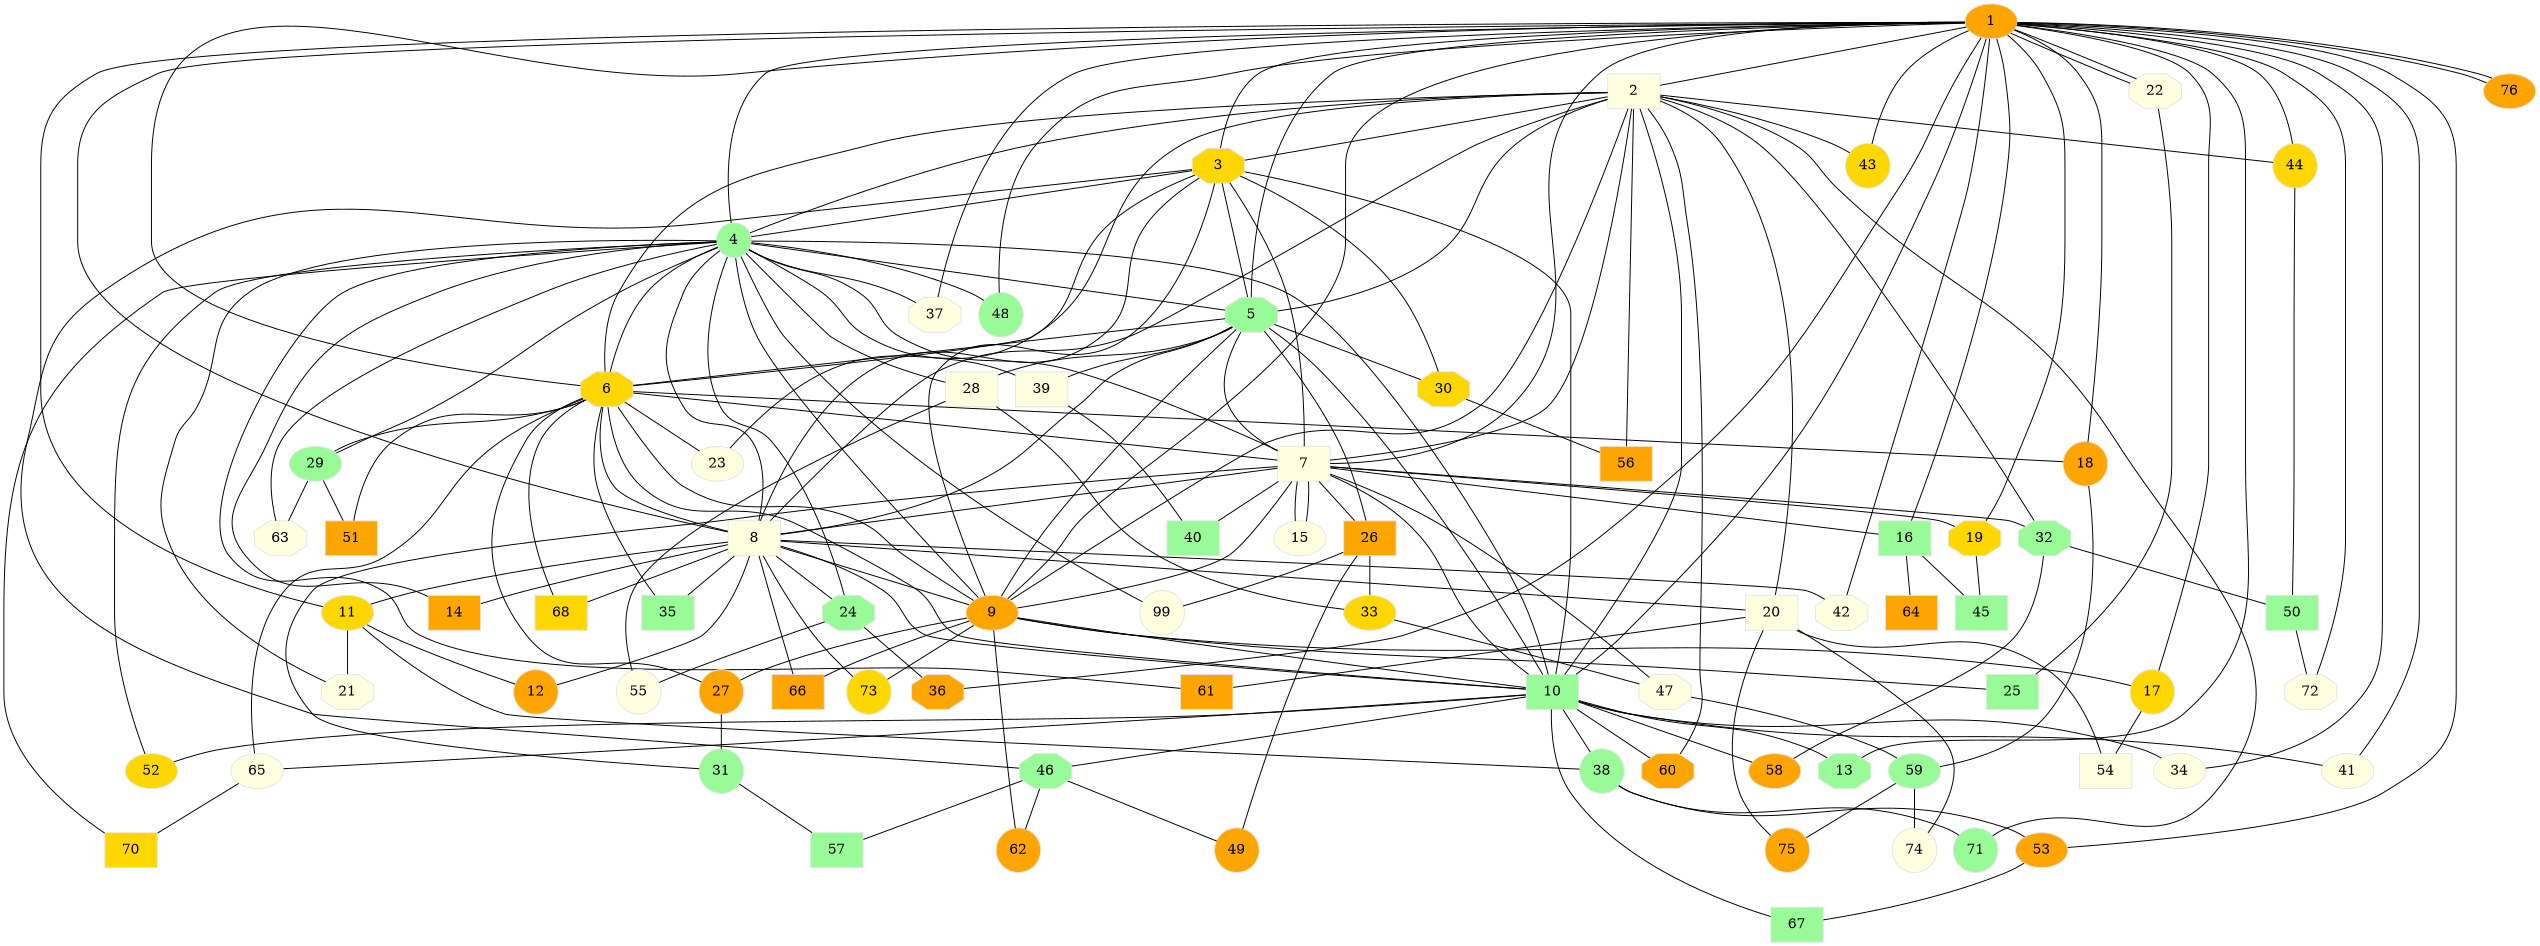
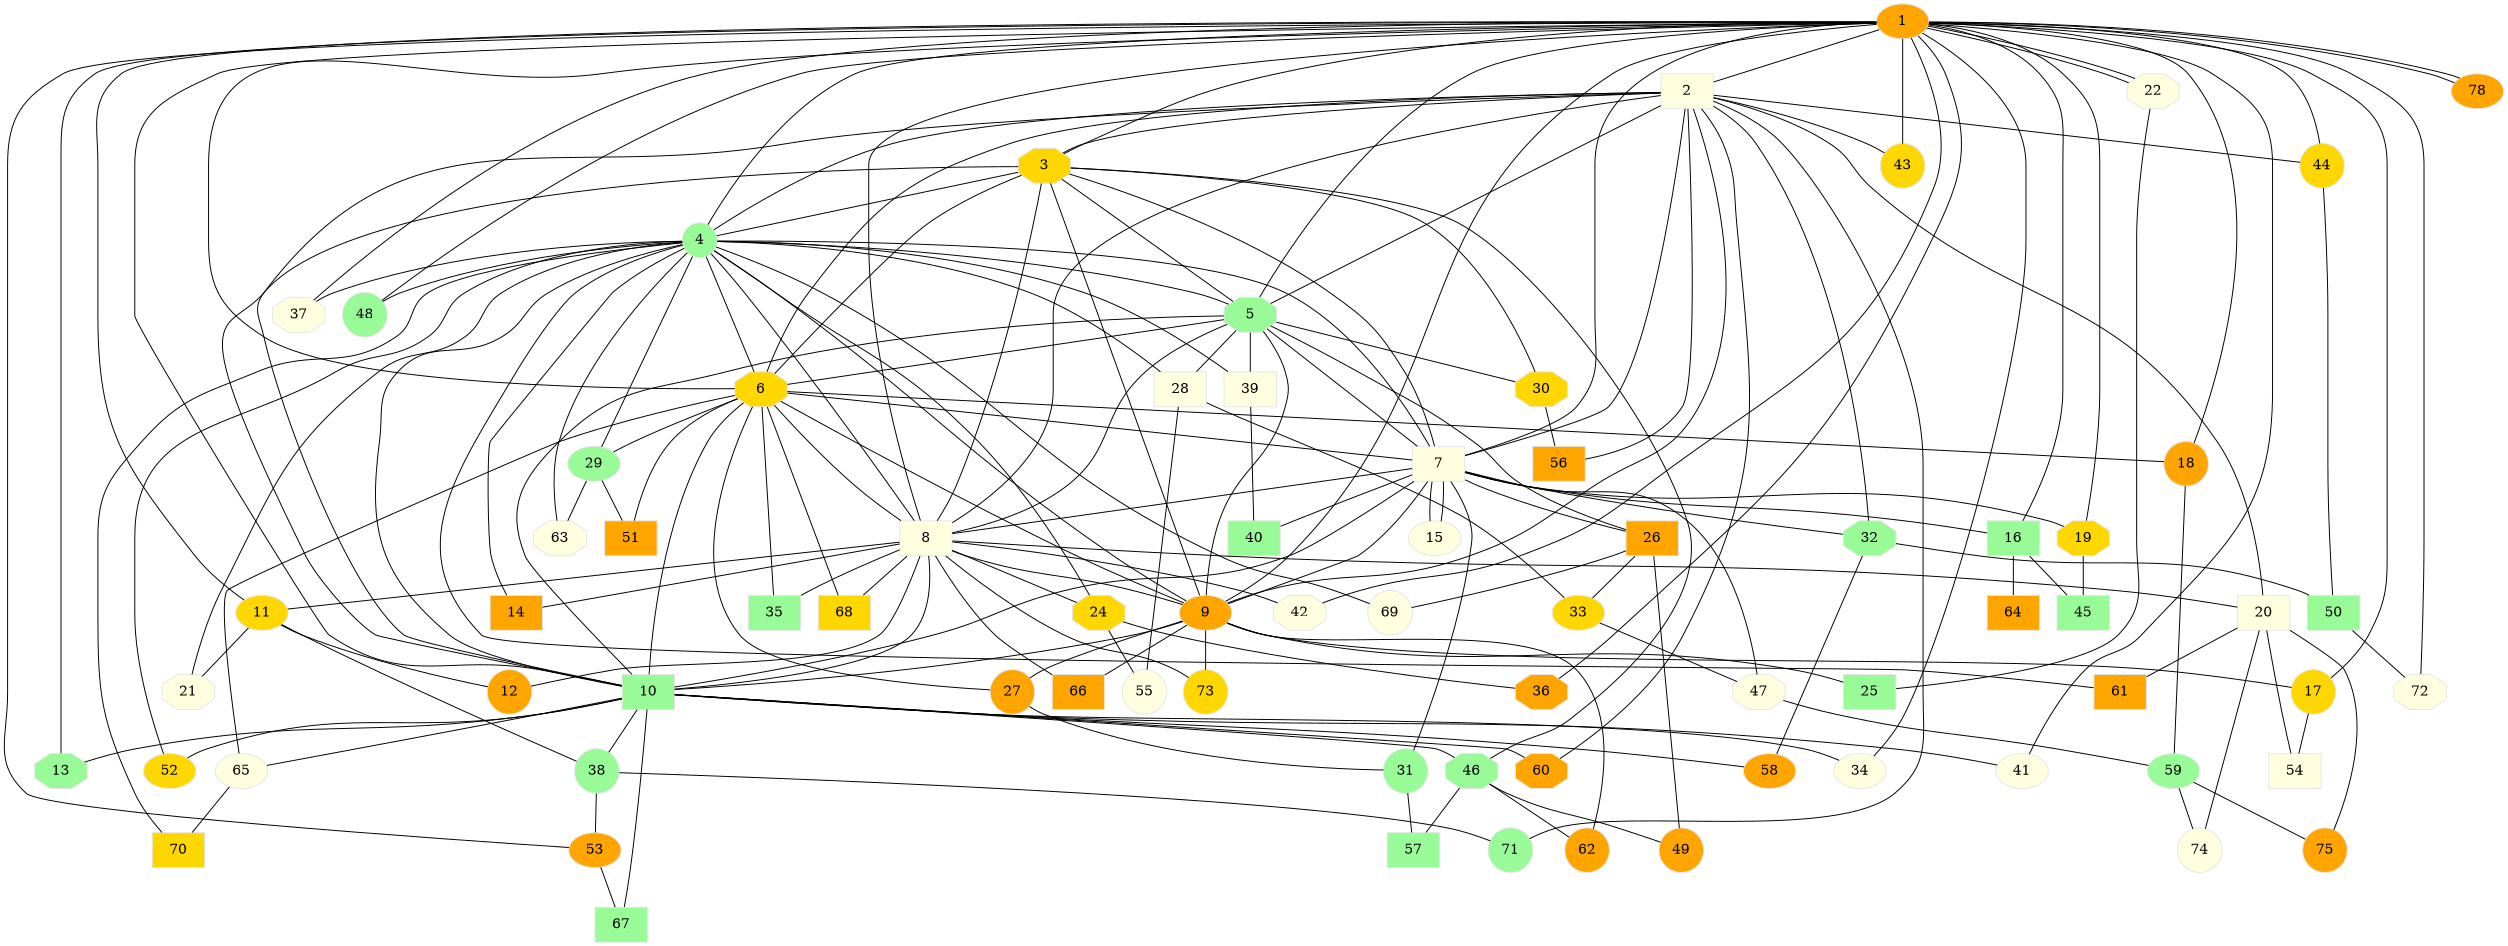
  graph {
    fontname="DejaVu Serif"
    node [color=gray90 fillcolor=lightyellow fontname="DejaVu Serif" shape=box style=filled]
    edge [fontname="DejaVu Serif"]
    1 [fillcolor=orange shape=ellipse]
    2
    3 [fillcolor=gold shape=octagon]
    4 [fillcolor=palegreen shape=circle]
    5 [fillcolor=palegreen shape=octagon]
    6 [fillcolor=gold shape=octagon]
    7
    8
    9 [fillcolor=orange shape=ellipse]
    10 [fillcolor=palegreen]
    11 [fillcolor=gold shape=ellipse]
    13 [fillcolor=palegreen shape=octagon]
    16 [fillcolor=palegreen]
    17 [fillcolor=gold shape=circle]
    18 [fillcolor=orange shape=circle]
    19 [fillcolor=gold shape=octagon]
    22 [shape=octagon]
    34 [shape=ellipse]
    36 [fillcolor=orange shape=octagon]
    37 [shape=octagon]
    41 [shape=ellipse]
    42 [shape=octagon]
    43 [fillcolor=gold shape=circle]
    44 [fillcolor=gold shape=circle]
    48 [fillcolor=palegreen shape=circle]
    53 [fillcolor=orange shape=ellipse]
    72 [shape=octagon]
-   76 [fillcolor=orange shape=ellipse]
+   76 [fillcolor=orange shape=ellipse label=78]
    20
-   23 [shape=ellipse]
    32 [fillcolor=palegreen shape=octagon]
    56 [fillcolor=orange]
    60 [fillcolor=orange shape=octagon]
    71 [fillcolor=palegreen shape=circle]
    30 [fillcolor=gold shape=octagon]
    46 [fillcolor=palegreen shape=octagon]
    14 [fillcolor=orange]
    21 [shape=octagon]
-   24 [fillcolor=palegreen shape=octagon]
+   24 [fillcolor=gold shape=octagon]
    28
    29 [fillcolor=palegreen shape=ellipse]
    39
    52 [fillcolor=gold shape=ellipse]
    61 [fillcolor=orange]
    63 [shape=octagon]
-   69 [shape=circle label=99]
+   69 [shape=circle]
    70 [fillcolor=gold]
    26 [fillcolor=orange]
    27 [fillcolor=orange shape=circle]
    35 [fillcolor=palegreen]
    51 [fillcolor=orange]
    65 [shape=ellipse]
    68 [fillcolor=gold]
    15 [shape=ellipse]
    31 [fillcolor=palegreen shape=circle]
    40 [fillcolor=palegreen]
    47 [shape=octagon]
    12 [fillcolor=orange shape=circle]
    66 [fillcolor=orange]
    73 [fillcolor=gold shape=circle]
    25 [fillcolor=palegreen]
    62 [fillcolor=orange shape=circle]
    38 [fillcolor=palegreen shape=circle]
    58 [fillcolor=orange shape=ellipse]
    67 [fillcolor=palegreen]
    64 [fillcolor=orange]
    45 [fillcolor=palegreen]
    54
    59 [fillcolor=palegreen shape=ellipse]
    50 [fillcolor=palegreen]
    74 [shape=circle]
    75 [fillcolor=orange shape=circle]
    49 [fillcolor=orange shape=circle]
    57 [fillcolor=palegreen]
    55 [shape=circle]
    33 [fillcolor=gold shape=ellipse]
    1 -- 2
    1 -- 3
    1 -- 4
    1 -- 5
    1 -- 6
    1 -- 7
    1 -- 8
    1 -- 9
    1 -- 10
    1 -- 11
    1 -- 13
    1 -- 16
    1 -- 17
    1 -- 18
    1 -- 19
    1 -- 22
    1 -- 22
    1 -- 34
    1 -- 36
    1 -- 37
    1 -- 41
    1 -- 42
    1 -- 43
    1 -- 44
    1 -- 48
    1 -- 53
    1 -- 72
    1 -- 76
    1 -- 76
    2 -- 3
    2 -- 4
    2 -- 5
    2 -- 6
    2 -- 7
    2 -- 8
    2 -- 9
    2 -- 10
    2 -- 43
    2 -- 44
    2 -- 20
-   2 -- 23
    2 -- 32
    2 -- 56
    2 -- 60
    2 -- 71
    3 -- 4
    3 -- 5
    3 -- 6
    3 -- 7
    3 -- 8
    3 -- 9
    3 -- 10
    3 -- 30
    3 -- 46
    4 -- 5
    4 -- 6
    4 -- 7
    4 -- 8
    4 -- 9
    4 -- 10
    4 -- 37
    4 -- 48
    4 -- 14
    4 -- 21
    4 -- 24
    4 -- 28
    4 -- 29
    4 -- 39
    4 -- 52
    4 -- 61
    4 -- 63
    4 -- 69
    4 -- 70
    5 -- 6
    5 -- 7
    5 -- 8
    5 -- 9
    5 -- 10
    5 -- 30
    5 -- 28
    5 -- 39
    5 -- 26
    6 -- 7
    6 -- 8
    6 -- 9
    6 -- 10
    6 -- 18
-   6 -- 23
    6 -- 29
    6 -- 27
    6 -- 35
    6 -- 51
    6 -- 65
    6 -- 68
    7 -- 8
    7 -- 9
    7 -- 10
    7 -- 16
    7 -- 19
    7 -- 32
    7 -- 26
    7 -- 15
    7 -- 15
    7 -- 31
    7 -- 40
    7 -- 47
    8 -- 9
    8 -- 10
    8 -- 11
    8 -- 42
    8 -- 20
    8 -- 14
    8 -- 24
    8 -- 35
    8 -- 68
    8 -- 12
    8 -- 66
    8 -- 73
    9 -- 10
    9 -- 17
    9 -- 27
    9 -- 66
    9 -- 73
    9 -- 25
    9 -- 62
    10 -- 13
    10 -- 34
    10 -- 41
    10 -- 60
    10 -- 46
    10 -- 52
    10 -- 65
    10 -- 38
    10 -- 58
    10 -- 67
    11 -- 21
    11 -- 12
    11 -- 38
    16 -- 64
    16 -- 45
    17 -- 54
    18 -- 59
    19 -- 45
    22 -- 25
    44 -- 50
    53 -- 67
    20 -- 61
    20 -- 54
    20 -- 74
    20 -- 75
    32 -- 58
    32 -- 50
    30 -- 56
    46 -- 62
    46 -- 49
    46 -- 57
    24 -- 36
    24 -- 55
    28 -- 55
    28 -- 33
    29 -- 63
    29 -- 51
    39 -- 40
    26 -- 69
    26 -- 49
    26 -- 33
    27 -- 31
    65 -- 70
    31 -- 57
    47 -- 59
    38 -- 53
    38 -- 71
    59 -- 74
    59 -- 75
    50 -- 72
    33 -- 47
  }
